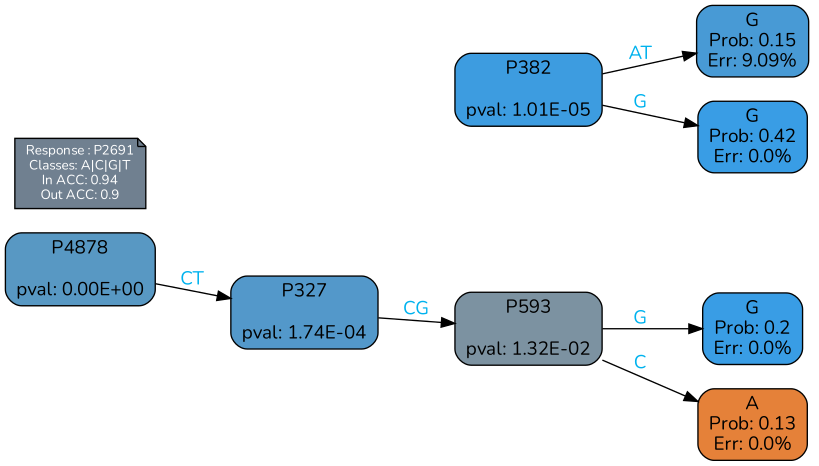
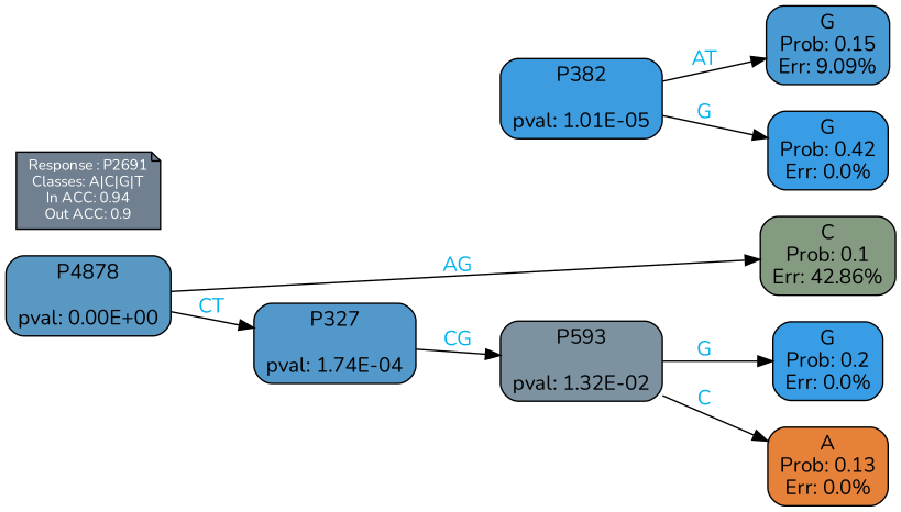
  digraph {
    fontname=Nunito
    rankdir=LR
    ranksep=equally
    splines=polylines
    node [color=black fillcolor="#399de5" fontname=Nunito shape=box style="filled, rounded"]
    edge [fontcolor=deepskyblue2 fontname=Nunito]
+   n1 [fillcolor="#849b82" label="C\nProb: 0.1\nErr: 42.86%"]
    n2 [fillcolor="#489ad5" label="G\nProb: 0.15\nErr: 9.09%"]
    n3 [label="G\nProb: 0.42\nErr: 0.0%"]
    n4 [label="G\nProb: 0.2\nErr: 0.0%"]
    n5 [fillcolor="#e58139" label="A\nProb: 0.13\nErr: 0.0%"]
    n6 [align=left fillcolor=slategray fontcolor=white fontsize=10 label="Response : P2691\nClasses: A|C|G|T\nIn ACC: 0.94\nOut ACC: 0.9\n" shape=note style=filled]
    n7 [fillcolor="#5898c3" label="P4878\n\npval: 0.00E+00"]
    n8 [fillcolor="#5398ca" label="P327\n\npval: 1.74E-04"]
    n9 [fillcolor="#7c92a1" label="P593\n\npval: 1.32E-02"]
    n10 [fillcolor="#3d9ce0" label="P382\n\npval: 1.01E-05"]
    subgraph sub_1 {
      rank=same
+     n1
      n2
      n3
      n4
      n5
    }
    subgraph sub_2 {
      rank=same
      n6
      n7
    }
+   n7 -> n1 [label=AG]
    n7 -> n8 [label=CT]
    n8 -> n9 [label=CG]
    n9 -> n4 [label=G]
    n9 -> n5 [label=C]
    n10 -> n2 [label=AT]
    n10 -> n3 [label=G]
  }
